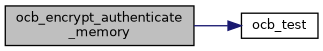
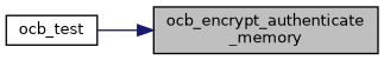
  digraph {
    rankdir=RL
    node [color=black fontname=Helvetica fontsize=10 shape=record style=filled]
    n1 [fillcolor=grey75 fontcolor=black height=0.2 label="ocb_encrypt_authenticate\l_memory" width=0.4]
    n2 [fillcolor=white height=0.2 label=ocb_test width=0.4]
-   n2 -> n1 [color=midnightblue dir=back fontname=Helvetica fontsize=10 labelfontname=Helvetica labelfontsize=10 style=solid]
+   n1 -> n2 [color=midnightblue dir=back fontname=Helvetica fontsize=10 labelfontname=Helvetica labelfontsize=10 style=solid]
  }
